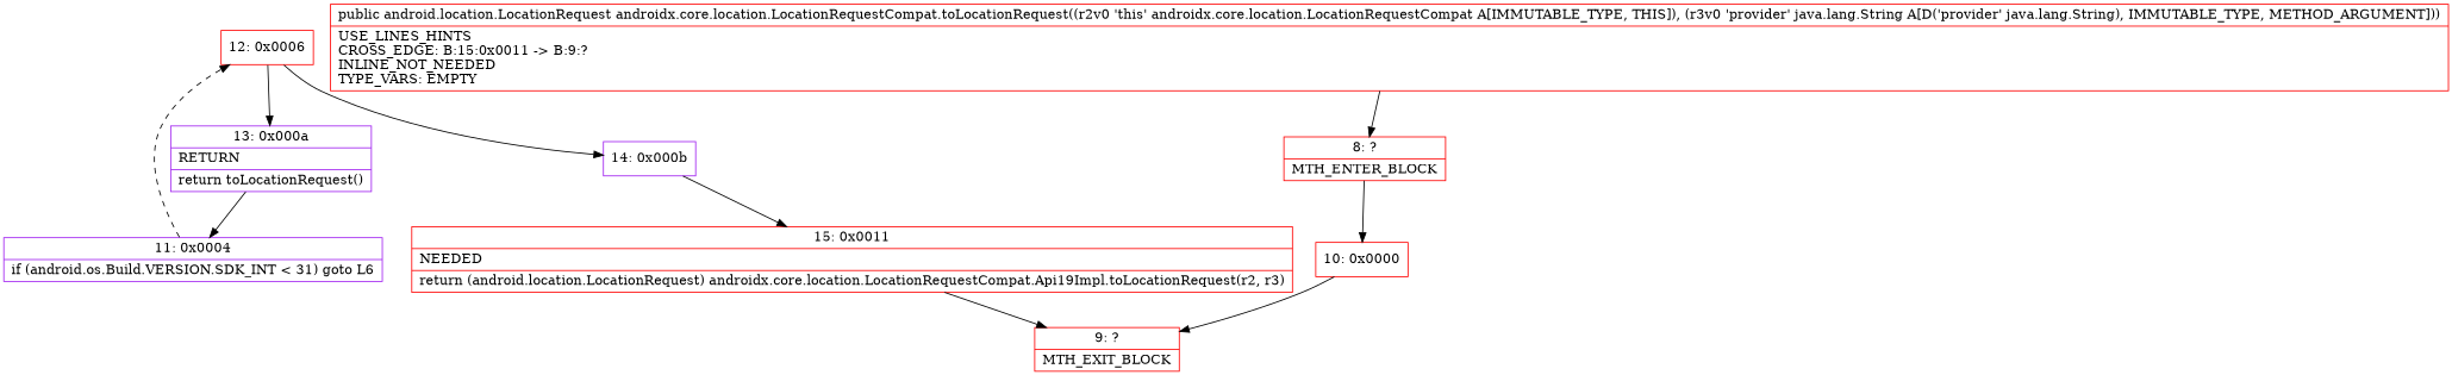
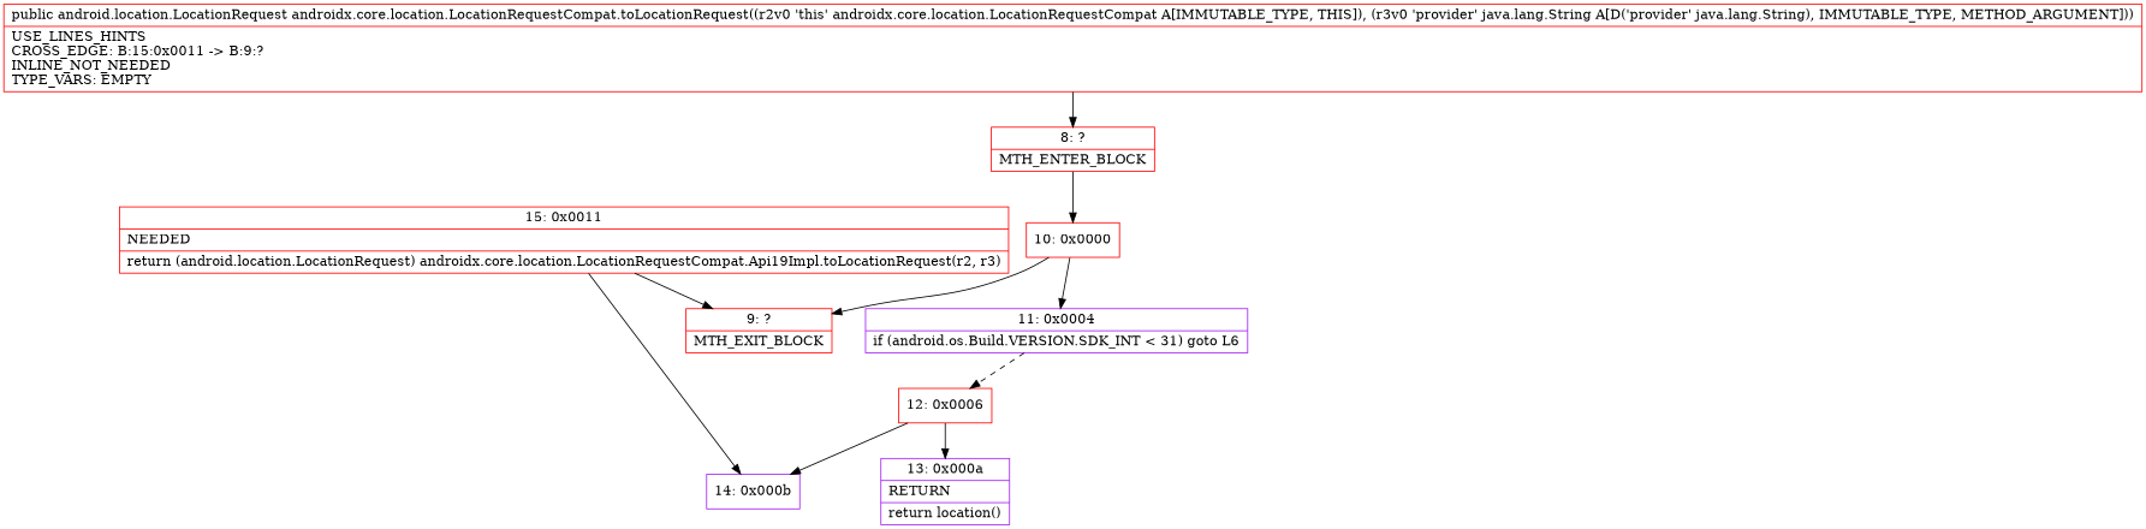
  digraph {
    node [color=red shape=record]
    n1 [label="{8\:\ ?|MTH_ENTER_BLOCK\l}"]
    n2 [label="{10\:\ 0x0000}"]
    n3 [color=purple label="{11\:\ 0x0004|if (android.os.Build.VERSION.SDK_INT \< 31) goto L6\l}"]
    n4 [label="{9\:\ ?|MTH_EXIT_BLOCK\l}"]
    n5 [label="{12\:\ 0x0006}"]
    n6 [color=purple label="{14\:\ 0x000b}"]
-   n7 [color=purple label="{13\:\ 0x000a|RETURN\l|return toLocationRequest()\l}"]
+   n7 [color=purple label="{13\:\ 0x000a|RETURN\l|return location()\l}"]
    n8 [label="{15\:\ 0x0011|NEEDED\l|return (android.location.LocationRequest) androidx.core.location.LocationRequestCompat.Api19Impl.toLocationRequest(r2, r3)\l}"]
    n9 [label="{public android.location.LocationRequest androidx.core.location.LocationRequestCompat.toLocationRequest((r2v0 'this' androidx.core.location.LocationRequestCompat A[IMMUTABLE_TYPE, THIS]), (r3v0 'provider' java.lang.String A[D('provider' java.lang.String), IMMUTABLE_TYPE, METHOD_ARGUMENT]))  | USE_LINES_HINTS\lCROSS_EDGE: B:15:0x0011 \-\> B:9:?\lINLINE_NOT_NEEDED\lTYPE_VARS: EMPTY\l}"]
    n1 -> n2
-   n7 -> n3
+   n2 -> n3
    n2 -> n4
    n3 -> n5 [style=dashed]
    n5 -> n6
    n5 -> n7
-   n6 -> n8
+   n8 -> n6
    n8 -> n4
    n9 -> n1
  }
